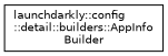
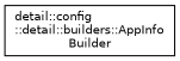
  digraph {
    rankdir=LR
-   n1 [color=black fillcolor=white fontname=Helvetica fontsize=10 height=0.2 label="launchdarkly::config\l::detail::builders::AppInfo\lBuilder" shape=record style=filled width=0.4]
+   n1 [color=black fillcolor=white fontname=Helvetica fontsize=10 height=0.2 label="detail::config\l::detail::builders::AppInfo\lBuilder" shape=record style=filled width=0.4]
  }
